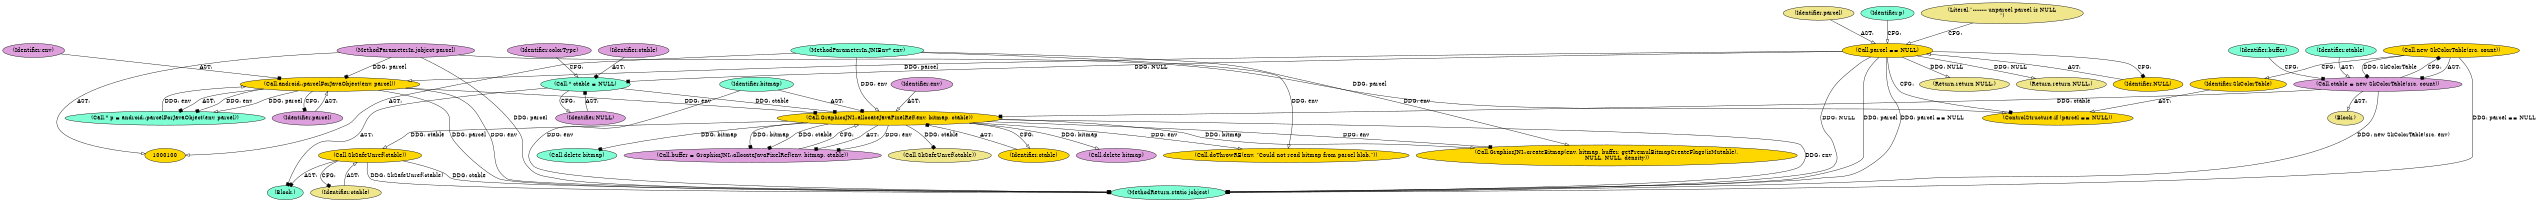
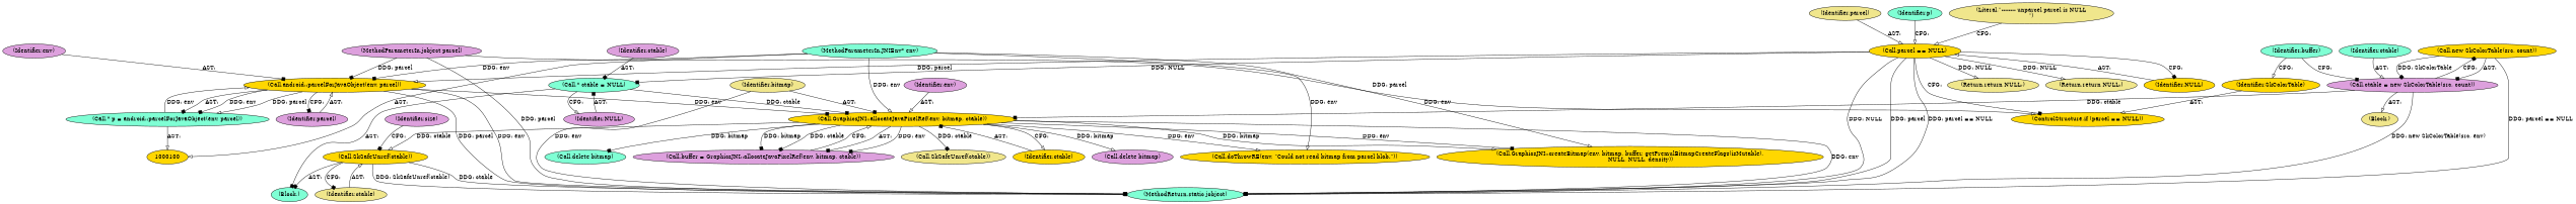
  digraph {
    node [fillcolor=gold style=filled]
    edge [arrowhead=box]
    n1 [label="(Call,SkSafeUnref(ctable))"]
    n2 [fillcolor=aquamarine label="(MethodReturn,static jobject)"]
    n3 [fillcolor=aquamarine label="(Block,)"]
    n4 [fillcolor=khaki label="(Identifier,ctable)"]
    n5 [label="(Call,GraphicsJNI::allocateJavaPixelRef(env, bitmap, ctable))"]
    n6 [fillcolor=aquamarine label="(Call,delete bitmap)"]
    n7 [fillcolor=plum label="(Call,buffer = GraphicsJNI::allocateJavaPixelRef(env, bitmap, ctable))"]
    n8 [fillcolor=khaki label="(Call,SkSafeUnref(ctable))"]
    n9 [label="(Identifier,ctable)"]
    n10 [fillcolor=plum label="(Call,delete bitmap)"]
    n11 [label="(Call,doThrowRE(env, \"Could not read bitmap from parcel blob.\"))"]
    n12 [label="(Call,GraphicsJNI::createBitmap(env, bitmap, buffer, getPremulBitmapCreateFlags(isMutable),\n            NULL, NULL, density))"]
    n13 [label="(Call,android::parcelForJavaObject(env, parcel))"]
    n14 [fillcolor=plum label="(Identifier,parcel)"]
    n15 [fillcolor=aquamarine label="(Call,* p = android::parcelForJavaObject(env, parcel))"]
    n16 [fillcolor=aquamarine label="(MethodParameterIn,JNIEnv* env)"]
    1000100
    n18 [label="(Call,parcel == NULL)"]
    n19 [fillcolor=aquamarine label="(Call,* ctable = NULL)"]
    n20 [fillcolor=khaki label="(Return,return NULL;)"]
    n21 [fillcolor=khaki label="(Return,return NULL;)"]
    n22 [label="(ControlStructure,if (parcel == NULL))"]
    n23 [label="(Identifier,NULL)"]
    n24 [fillcolor=plum label="(Identifier,NULL)"]
    n25 [fillcolor=plum label="(MethodParameterIn,jobject parcel)"]
    n26 [fillcolor=plum label="(Call,ctable = new SkColorTable(src, count))"]
    n27 [label="(Call,new SkColorTable(src, count))"]
    n28 [fillcolor=khaki label="(Block,)"]
    n29 [label="(Identifier,SkColorTable)"]
+   n30 [fillcolor=plum label="(Identifier,size)"]
    n31 [fillcolor=khaki label="(Identifier,parcel)"]
    n32 [fillcolor=aquamarine label="(Identifier,p)"]
-   n33 [fillcolor=plum label="(Identifier,colorType)"]
    n34 [fillcolor=plum label="(Identifier,env)"]
    n35 [fillcolor=plum label="(Identifier,env)"]
    n36 [fillcolor=plum label="(Identifier,ctable)"]
    n37 [fillcolor=khaki label="(Literal,\"-------- unparcel parcel is NULL\n\")"]
    n38 [fillcolor=aquamarine label="(Identifier,ctable)"]
-   n39 [fillcolor=aquamarine label="(Identifier,bitmap)"]
+   n39 [fillcolor=khaki label="(Identifier,bitmap)"]
    n40 [fillcolor=aquamarine label="(Identifier,buffer)"]
    n1 -> n2 [label="DDG: SkSafeUnref(ctable)"]
    n1 -> n2 [arrowhead=onormal label="DDG: ctable"]
    n1 -> n3 [label="AST: "]
    n1 -> n4 [label="CFG: "]
    n4 -> n1 [arrowhead=onormal label="AST: "]
    n5 -> n1 [arrowhead=onormal label="DDG: ctable"]
    n5 -> n2 [arrowhead=onormal label="DDG: env"]
    n5 -> n6 [label="DDG: bitmap"]
    n5 -> n7 [label="AST: "]
    n5 -> n7 [label="DDG: env"]
    n5 -> n7 [label="DDG: bitmap"]
    n5 -> n7 [label="DDG: ctable"]
    n5 -> n8 [label="DDG: ctable"]
    n5 -> n9 [arrowhead=onormal label="CFG: "]
    n5 -> n10 [arrowhead=onormal label="DDG: bitmap"]
    n5 -> n11 [arrowhead=onormal label="DDG: env"]
    n5 -> n12 [label="DDG: env"]
    n5 -> n12 [arrowhead=onormal label="DDG: bitmap"]
    n7 -> n5 [arrowhead=onormal label="CFG: "]
    n9 -> n5 [label="AST: "]
    n13 -> n2 [arrowhead=onormal label="DDG: env"]
    n13 -> n2 [arrowhead=onormal label="DDG: parcel"]
    n13 -> n5 [label="DDG: env"]
    n13 -> n14 [label="CFG: "]
    n13 -> n15 [label="AST: "]
    n13 -> n15 [label="DDG: env"]
    n13 -> n15 [arrowhead=onormal label="DDG: parcel"]
    n14 -> n13 [arrowhead=onormal label="AST: "]
    n15 -> n13 [arrowhead=onormal label="DDG: env"]
    n16 -> n5 [arrowhead=onormal label="DDG: env"]
    n16 -> n11 [arrowhead=onormal label="DDG: env"]
    n16 -> n12 [arrowhead=onormal label="DDG: env"]
+   n16 -> n13 [label="DDG: env"]
    n16 -> 1000100 [arrowhead=onormal label="AST: "]
    n18 -> n2 [label="DDG: NULL"]
    n18 -> n2 [arrowhead=onormal label="DDG: parcel"]
    n18 -> n2 [arrowhead=onormal label="DDG: parcel == NULL"]
    n18 -> n13 [arrowhead=onormal label="DDG: parcel"]
    n18 -> n19 [label="DDG: NULL"]
    n18 -> n20 [arrowhead=onormal label="DDG: NULL"]
    n18 -> n21 [arrowhead=onormal label="DDG: NULL"]
    n18 -> n22 [label="CFG: "]
    n18 -> n23 [label="CFG: "]
    n19 -> n3 [label="AST: "]
    n19 -> n5 [label="DDG: ctable"]
    n19 -> n24 [arrowhead=onormal label="CFG: "]
    n23 -> n18 [arrowhead=onormal label="AST: "]
    n24 -> n19 [label="AST: "]
    n25 -> n2 [label="DDG: parcel"]
    n25 -> n13 [label="DDG: parcel"]
-   n25 -> 1000100 [arrowhead=onormal label="AST: "]
+   n15 -> 1000100 [arrowhead=onormal label="AST: "]
    n25 -> n22 [arrowhead=onormal label="DDG: parcel"]
    n26 -> n2 [label="DDG: new SkColorTable(src, env)"]
    n26 -> n5 [label="DDG: ctable"]
    n26 -> n27 [label="CFG: "]
    n26 -> n28 [arrowhead=onormal label="AST: "]
    n27 -> n2 [label="DDG: parcel == NULL"]
    n27 -> n26 [label="AST: "]
    n27 -> n26 [label="DDG: SkColorTable"]
-   n27 -> n29 [arrowhead=onormal label="CFG: "]
+   n40 -> n29 [arrowhead=onormal label="CFG: "]
    n29 -> n22 [arrowhead=onormal label="AST: "]
+   n30 -> n1 [label="CFG: "]
    n31 -> n18 [arrowhead=onormal label="AST: "]
    n32 -> n18 [arrowhead=onormal label="CFG: "]
-   n33 -> n19 [arrowhead=onormal label="CFG: "]
    n34 -> n5 [arrowhead=onormal label="AST: "]
    n35 -> n13 [label="AST: "]
    n36 -> n19 [label="AST: "]
    n37 -> n18 [arrowhead=onormal label="CFG: "]
    n38 -> n26 [arrowhead=onormal label="AST: "]
    n39 -> n2 [label="DDG: env"]
    n39 -> n5 [label="AST: "]
    n40 -> n26 [label="CFG: "]
  }
